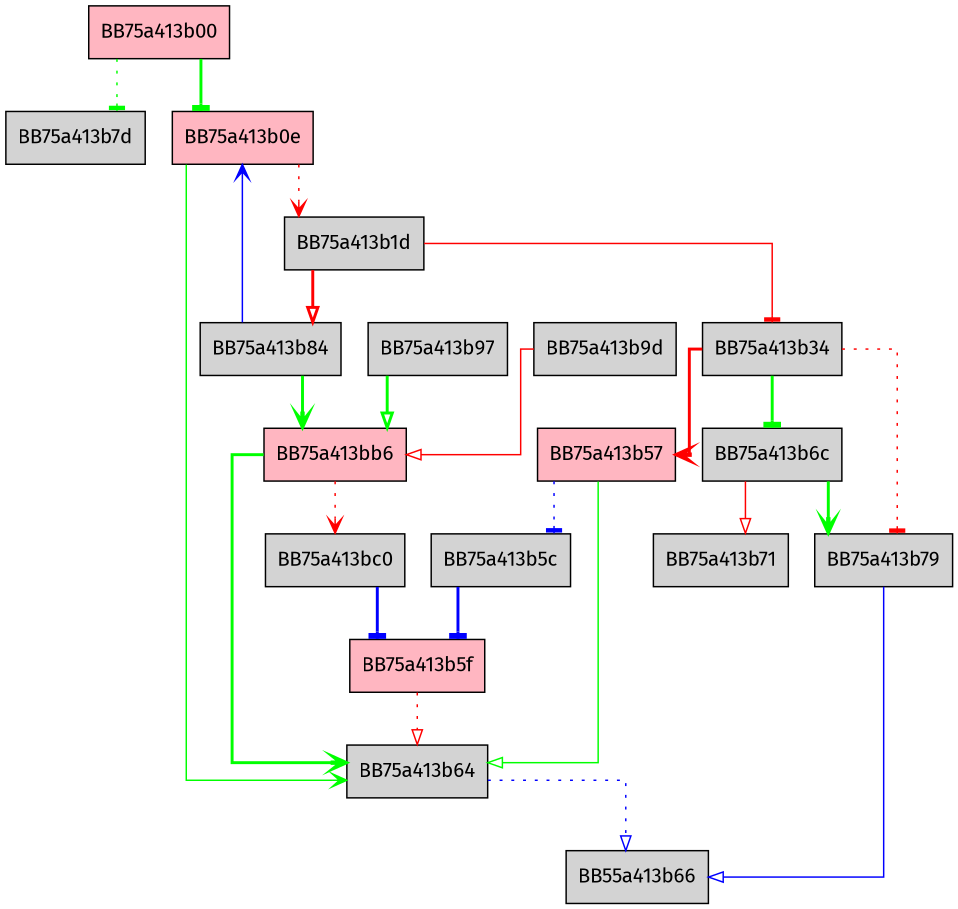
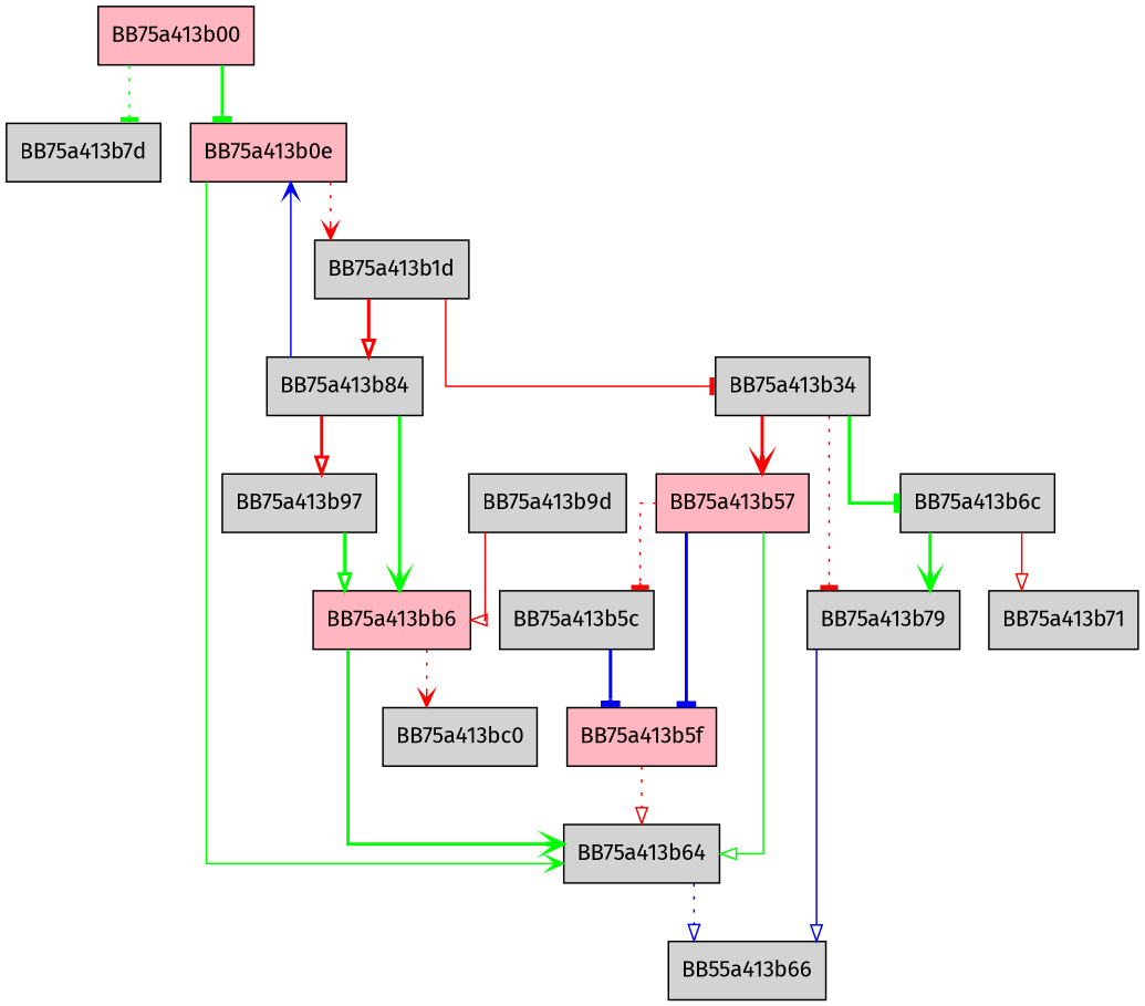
  digraph {
    fontname="Fira Sans"
    splines=ortho
    node [fillcolor=lightgrey fontname="Fira Sans" shape=box style=filled]
    edge [arrowhead=onormal color=red fontname="Fira Sans" style=bold]
    BB75a413b00 [fillcolor=lightpink]
    BB75a413b7d
    BB75a413b0e [fillcolor=lightpink]
    BB75a413b64
    BB75a413b1d
    n6 [label=BB55a413b66]
    BB75a413b84
    BB75a413b34
    BB75a413bb6 [fillcolor=lightpink]
    BB75a413b97
    BB75a413b6c
    BB75a413b57 [fillcolor=lightpink]
    BB75a413b79
    BB75a413bc0
    BB75a413b71
    BB75a413b5c
    BB75a413b5f [fillcolor=lightpink]
    BB75a413b9d
    BB75a413b00 -> BB75a413b7d [arrowhead=tee color=green style=dotted]
    BB75a413b00 -> BB75a413b0e [arrowhead=tee color=green]
    BB75a413b0e -> BB75a413b64 [arrowhead=vee color=green style=solid]
    BB75a413b0e -> BB75a413b1d [arrowhead=vee style=dotted]
    BB75a413b64 -> n6 [color=blue style=dotted]
    BB75a413b1d -> BB75a413b84
    BB75a413b1d -> BB75a413b34 [arrowhead=tee style=solid]
    BB75a413b84 -> BB75a413b0e [arrowhead=vee color=blue style=solid]
    BB75a413b84 -> BB75a413bb6 [arrowhead=vee color=green]
+   BB75a413b84 -> BB75a413b97
    BB75a413b34 -> BB75a413b6c [arrowhead=tee color=green]
    BB75a413b34 -> BB75a413b57 [arrowhead=vee]
    BB75a413b34 -> BB75a413b79 [arrowhead=tee style=dotted]
    BB75a413bb6 -> BB75a413b64 [arrowhead=vee color=green]
    BB75a413bb6 -> BB75a413bc0 [arrowhead=vee style=dotted]
    BB75a413b97 -> BB75a413bb6 [color=green]
    BB75a413b6c -> BB75a413b79 [arrowhead=vee color=green]
    BB75a413b6c -> BB75a413b71 [style=solid]
    BB75a413b57 -> BB75a413b64 [color=green style=solid]
-   BB75a413b57 -> BB75a413b5c [arrowhead=tee color=blue style=dotted]
+   BB75a413b57 -> BB75a413b5c [arrowhead=tee style=dotted]
    BB75a413b79 -> n6 [color=blue style=solid]
-   BB75a413bc0 -> BB75a413b5f [arrowhead=tee color=blue]
+   BB75a413b57 -> BB75a413b5f [arrowhead=tee color=blue]
    BB75a413b5c -> BB75a413b5f [arrowhead=tee color=blue]
    BB75a413b5f -> BB75a413b64 [style=dotted]
    BB75a413b9d -> BB75a413bb6 [style=solid]
  }
